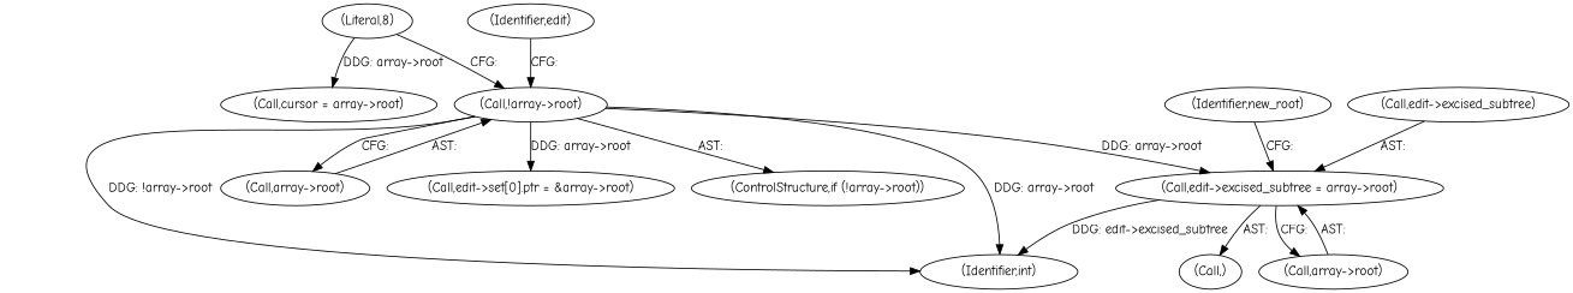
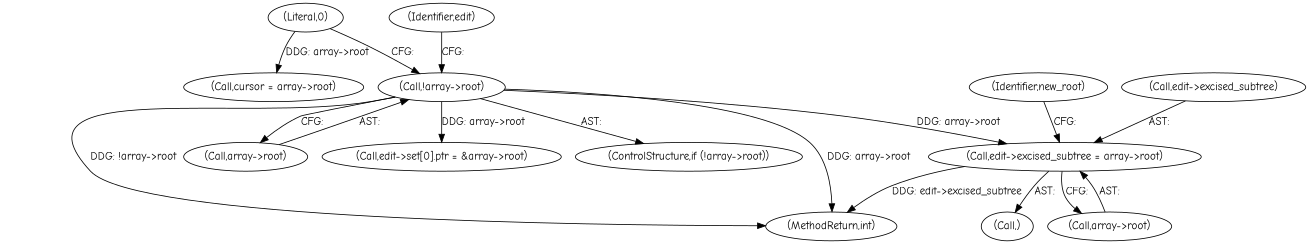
  digraph {
    fontname="Comic Neue"
    node [fontname="Comic Neue"]
    edge [fontname="Comic Neue"]
    n1 [label="(Call,edit->excised_subtree = array->root)"]
-   n2 [label="(Identifier,int)"]
+   n2 [label="(MethodReturn,int)"]
    n3 [label="(Call,array->root)"]
    n4 [label="(Call,)"]
    n5 [label="(Call,!array->root)"]
    n6 [label="(Call,array->root)"]
    n7 [label="(Call,edit->set[0].ptr = &array->root)"]
    n8 [label="(ControlStructure,if (!array->root))"]
    n9 [label="(Call,cursor = array->root)"]
-   n10 [label="(Literal,8)"]
+   n10 [label="(Literal,0)"]
    n11 [label="(Identifier,new_root)"]
    n12 [label="(Identifier,edit)"]
    n13 [label="(Call,edit->excised_subtree)"]
    n1 -> n2 [label="DDG: edit->excised_subtree"]
    n1 -> n3 [label="CFG: "]
    n1 -> n4 [label="AST: "]
    n3 -> n1 [label="AST: "]
    n5 -> n1 [label="DDG: array->root"]
    n5 -> n2 [label="DDG: array->root"]
    n5 -> n2 [label="DDG: !array->root"]
    n5 -> n6 [label="CFG: "]
    n5 -> n7 [label="DDG: array->root"]
    n5 -> n8 [label="AST: "]
    n6 -> n5 [label="AST: "]
    n10 -> n5 [label="CFG: "]
    n10 -> n9 [label="DDG: array->root"]
    n11 -> n1 [label="CFG: "]
    n12 -> n5 [label="CFG: "]
    n13 -> n1 [label="AST: "]
  }
